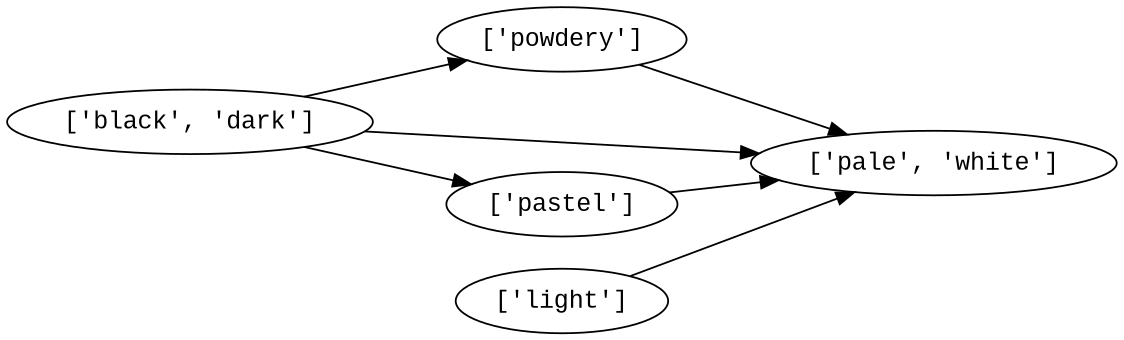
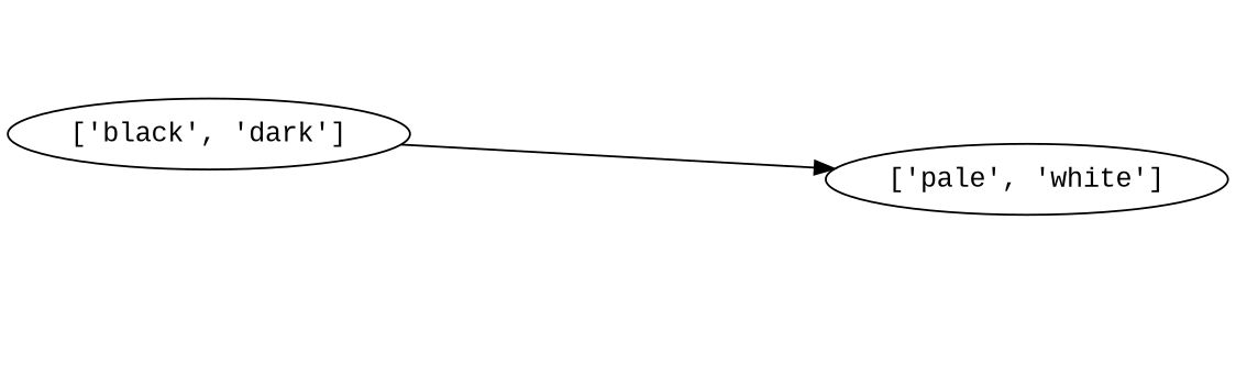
  strict digraph {
    fontname="Liberation Mono"
    rankdir=LR
    node [fontname="Liberation Mono"]
    edge [fontname="Liberation Mono"]
-   "['powdery']"
    "['pale', 'white']"
-   "['pastel']"
    "['black', 'dark']"
-   "['light']"
-   "['powdery']" -> "['pale', 'white']"
-   "['pastel']" -> "['pale', 'white']"
-   "['black', 'dark']" -> "['powdery']"
    "['black', 'dark']" -> "['pale', 'white']"
-   "['black', 'dark']" -> "['pastel']"
-   "['light']" -> "['pale', 'white']"
  }
